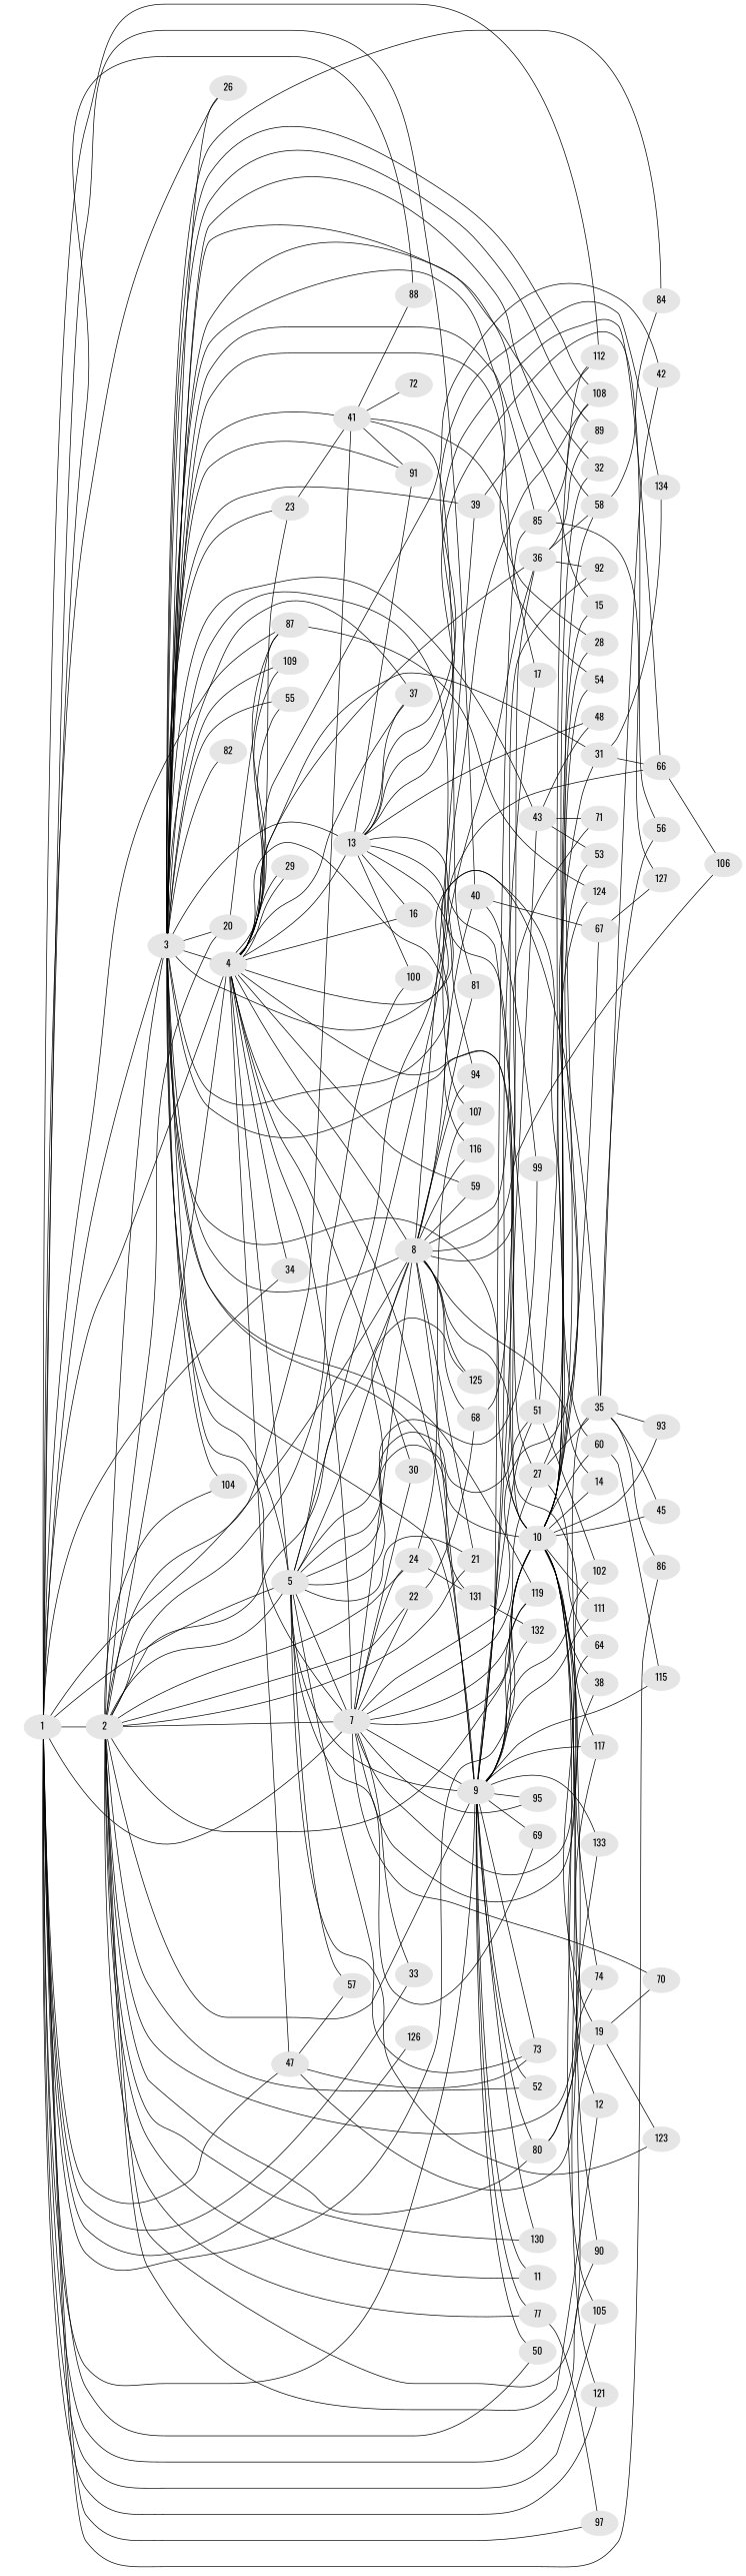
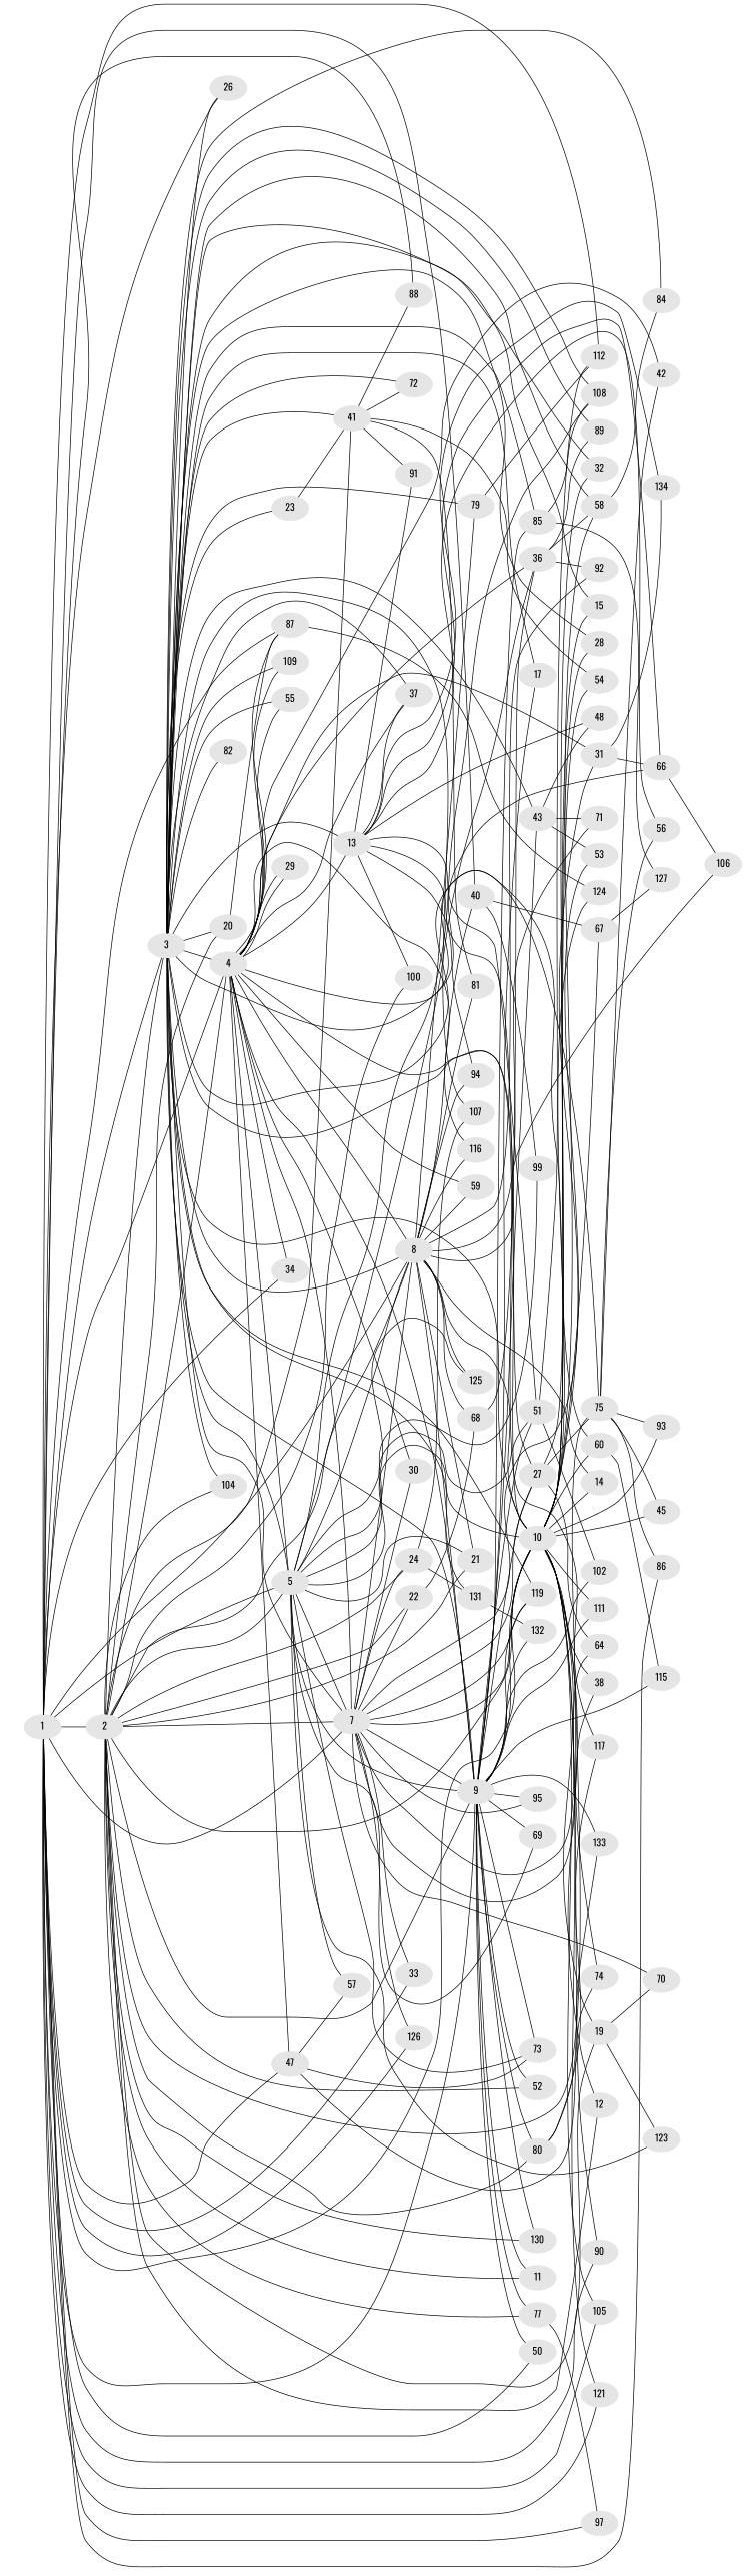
  graph {
    fontname=Oswald
    rankdir=LR
    node [color=gray90 fontname=Oswald style=filled]
    edge [fontname=Oswald]
    1 [super="+101"]
    2 [super="+12"]
    3 [super="+6"]
    4 [super="+25"]
    5 [super="+44"]
    7 [super="+49"]
    8 [super="+46"]
    9 [super="+75"]
    10 [super="+18"]
    26
    33
    34
    40
    47 [super="+113"]
    50
    86
    87 [super="+129"]
    88
    90
    97
    105
    112 [super="+114"]
    121
    126
    11
    19
    20
    21 [super="+65"]
    22
    24 [super="+103"]
-   35 [super="+39"]
+   35 [super="+39" label=75]
    41 [super="+76"]
    52
    n34 [label=12]
    77
    80
    100
    104
    130
    13 [super="+63"]
    15
    17
    23
    28
    32
    37 [super="+98"]
    43 [super="+83"]
    55
    58 [super="+61"]
    60
    66 [super="+122"]
    72
-   79 [label=39]
+   79
    82
    84
    85
    89
    107
    108 [super="+120"]
    109
    117
    119 [super="+127"]
    131
-   16
    29
    30
    31
    36 [super="+78"]
    42
    59 [super="+118"]
    116
    51
    57
    69
    73
    99
    123
    125
    27 [super="+96"]
    38
    53
    64
    70
    95
    14
    68
    71
    81
    92
    94
    106
    102
    111
    115
    132
    133
    45
    54
    67
    74
    93
    124
    56
    91
    48
    134
    n107 [label=127]
    1 -- 2
    1 -- 3 [weight=3]
    1 -- 4
    1 -- 5
    1 -- 7
    1 -- 8
    1 -- 9
    1 -- 10
    1 -- 26
    1 -- 33
    1 -- 34
    1 -- 40
    1 -- 47
    1 -- 50
    1 -- 86
    1 -- 87
    1 -- 88
    1 -- 90
    1 -- 97
    1 -- 105
    1 -- 112
    1 -- 121
    1 -- 126
    2 -- 3 [weight=2]
    2 -- 4
    2 -- 5
    2 -- 7
    2 -- 8
    2 -- 9
    2 -- 10 [weight=2]
    2 -- 11
    2 -- 19
    2 -- 20
    2 -- 21
    2 -- 22
    2 -- 24 [weight=2]
    2 -- 35
    2 -- 41
    2 -- 52
    2 -- n34
    2 -- 77
    2 -- 80
    2 -- 100
    2 -- 104
    2 -- 130
    3 -- 4 [weight=2]
    3 -- 5 [weight=2]
    3 -- 7 [weight=2]
    3 -- 8 [weight=3]
    3 -- 9 [weight=2]
    3 -- 10 [weight=2]
    3 -- 26
    3 -- 20
    3 -- 41
    3 -- 104
    3 -- 13
    3 -- 15
    3 -- 17
    3 -- 23
    3 -- 28
    3 -- 32
    3 -- 37
    3 -- 43 [weight=2]
    3 -- 55
    3 -- 58
    3 -- 60
    3 -- 66
-   3 -- 91
+   3 -- 72
    3 -- 79
    3 -- 82
    3 -- 84
    3 -- 85
    3 -- 89
    3 -- 107
    3 -- 108
    3 -- 109
    3 -- 117
    3 -- 119
    3 -- 131
    4 -- 5
    4 -- 7
    4 -- 8
    4 -- 9
    4 -- 10 [weight=2]
    4 -- 34
    4 -- 47
    4 -- 87
    4 -- 35
    4 -- 13
-   4 -- 23
    4 -- 37
    4 -- 55
    4 -- 109
-   4 -- 16
    4 -- 29
    4 -- 29
    4 -- 30
    4 -- 31
    4 -- 36
    4 -- 42
    4 -- 59 [weight=2]
    4 -- 116
    5 -- 7 [weight=2]
    5 -- 8
    5 -- 9
    5 -- 10
    5 -- 21
    5 -- 108
    5 -- 36
    5 -- 51
    5 -- 57
    5 -- 69
    5 -- 73
    5 -- 99
    5 -- 123
    5 -- 125
    7 -- 8
    7 -- 9
    7 -- 10
    7 -- 33
+   7 -- 126
    7 -- 22
    7 -- 24
    7 -- 119
    7 -- 30
    7 -- 27
    7 -- 38
    7 -- 53
    7 -- 64
    7 -- 70
    7 -- 95
    8 -- 9
    8 -- 10
    8 -- 40
    8 -- 21
    8 -- 79
    8 -- 59
    8 -- 116
    8 -- 125
    8 -- 14
    8 -- 68
    8 -- 71
    8 -- 81
    8 -- 92
    8 -- 94
    8 -- 106
    9 -- 10 [weight=2]
    9 -- 50
    9 -- 11
    9 -- 52
    9 -- 77
    9 -- 80
    9 -- 130
    9 -- 17
    9 -- 43
    9 -- 85
    9 -- 119
    9 -- 51
    9 -- 69
    9 -- 73
-   9 -- 117
+   9 -- 27
    9 -- 95
    9 -- 102
    9 -- 111
    9 -- 115
    9 -- 132
    9 -- 133
    10 -- 90
    10 -- 105
    10 -- 121
    10 -- 19
    10 -- n34
    10 -- 15
    10 -- 28
    10 -- 58
    10 -- 60
    10 -- 31
    10 -- 38
    10 -- 14
    10 -- 111
    10 -- 45
    10 -- 54
    10 -- 67
    10 -- 74
    10 -- 93
    10 -- 124
    40 -- 99
    40 -- 67
    47 -- 57
    47 -- 73
    47 -- 74
    87 -- 124
    19 -- 123
    19 -- 70
    20 -- 87
    22 -- 68
    24 -- 107
    24 -- 131
    35 -- 86
    35 -- 42
    35 -- 45
    35 -- 93
    35 -- 56
    41 -- 88
    41 -- 72
    41 -- 81
    41 -- 54
    41 -- 91
    77 -- 97
    80 -- 117
    80 -- 133
    13 -- 100
    13 -- 37
    13 -- 66
-   13 -- 16
    13 -- 51
    13 -- 27
    13 -- 94
    13 -- 56
    13 -- 91
    13 -- 48
    13 -- 134
    23 -- 41
    43 -- 53
    43 -- 71
    43 -- 48
    58 -- 84
    60 -- 115
    66 -- 106
    79 -- 112
    85 -- 108
    85 -- n107
    131 -- 132
    31 -- 66
    31 -- 134
    36 -- 58
    36 -- 89
    36 -- 92
    51 -- 112
    51 -- 102
    27 -- 35
    27 -- 32
    27 -- 64
    68 -- 36
    67 -- n107
  }
